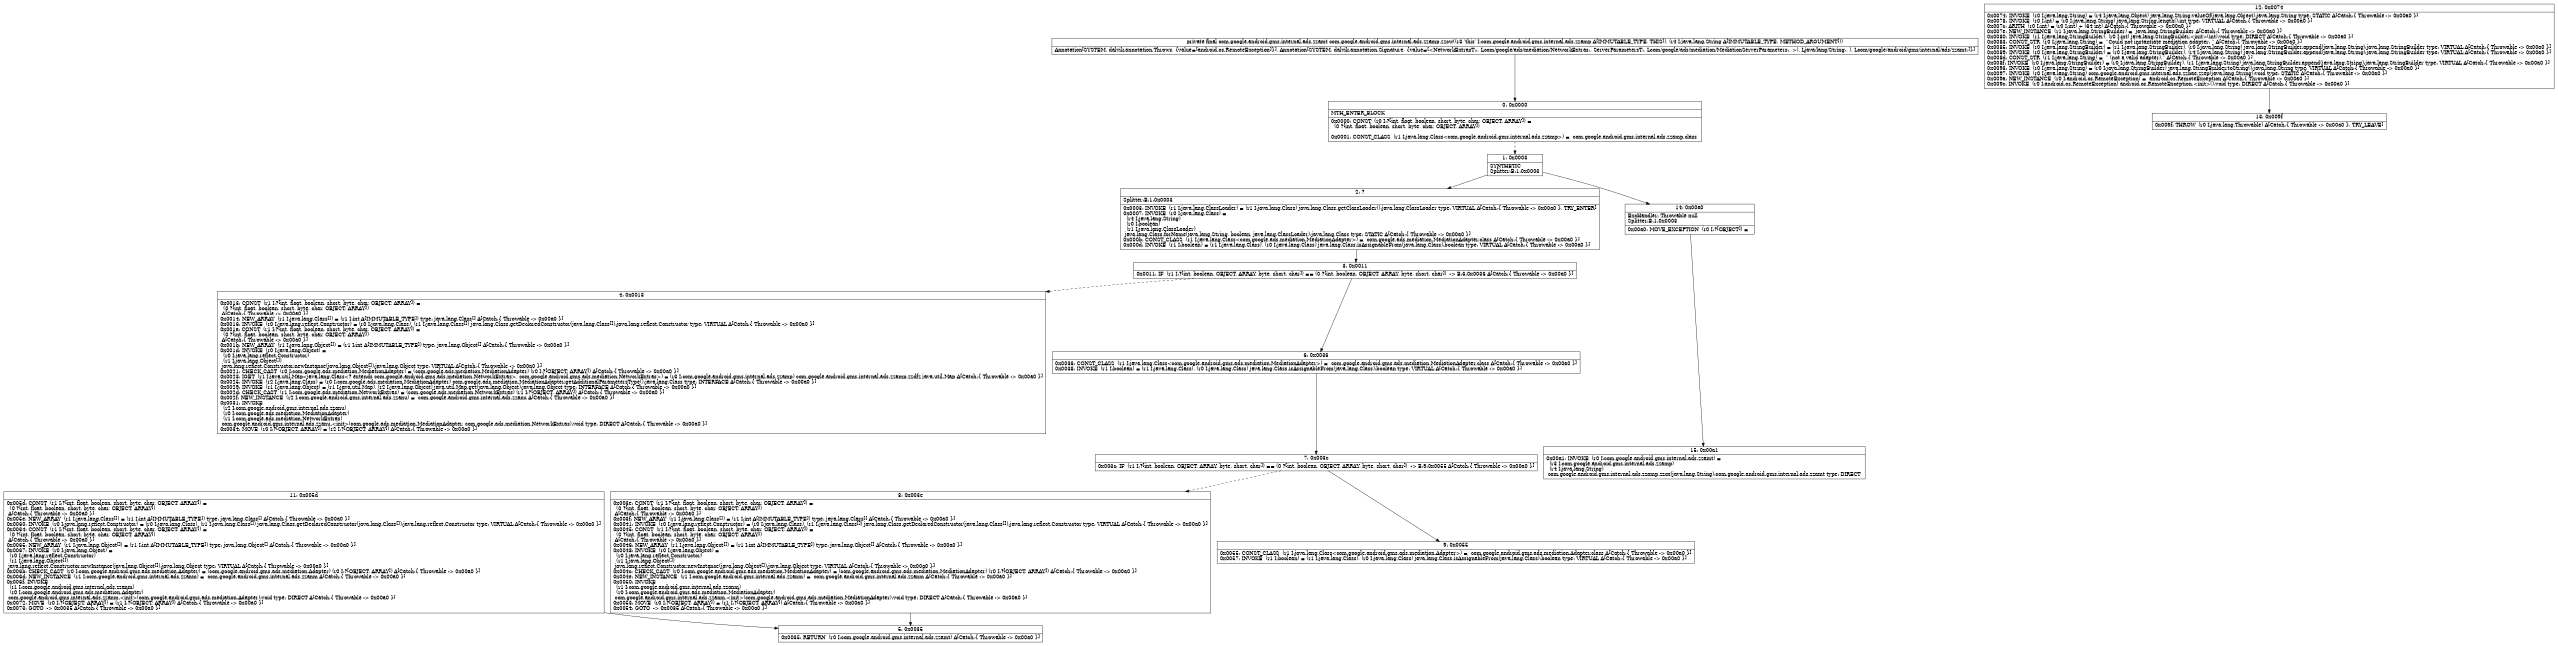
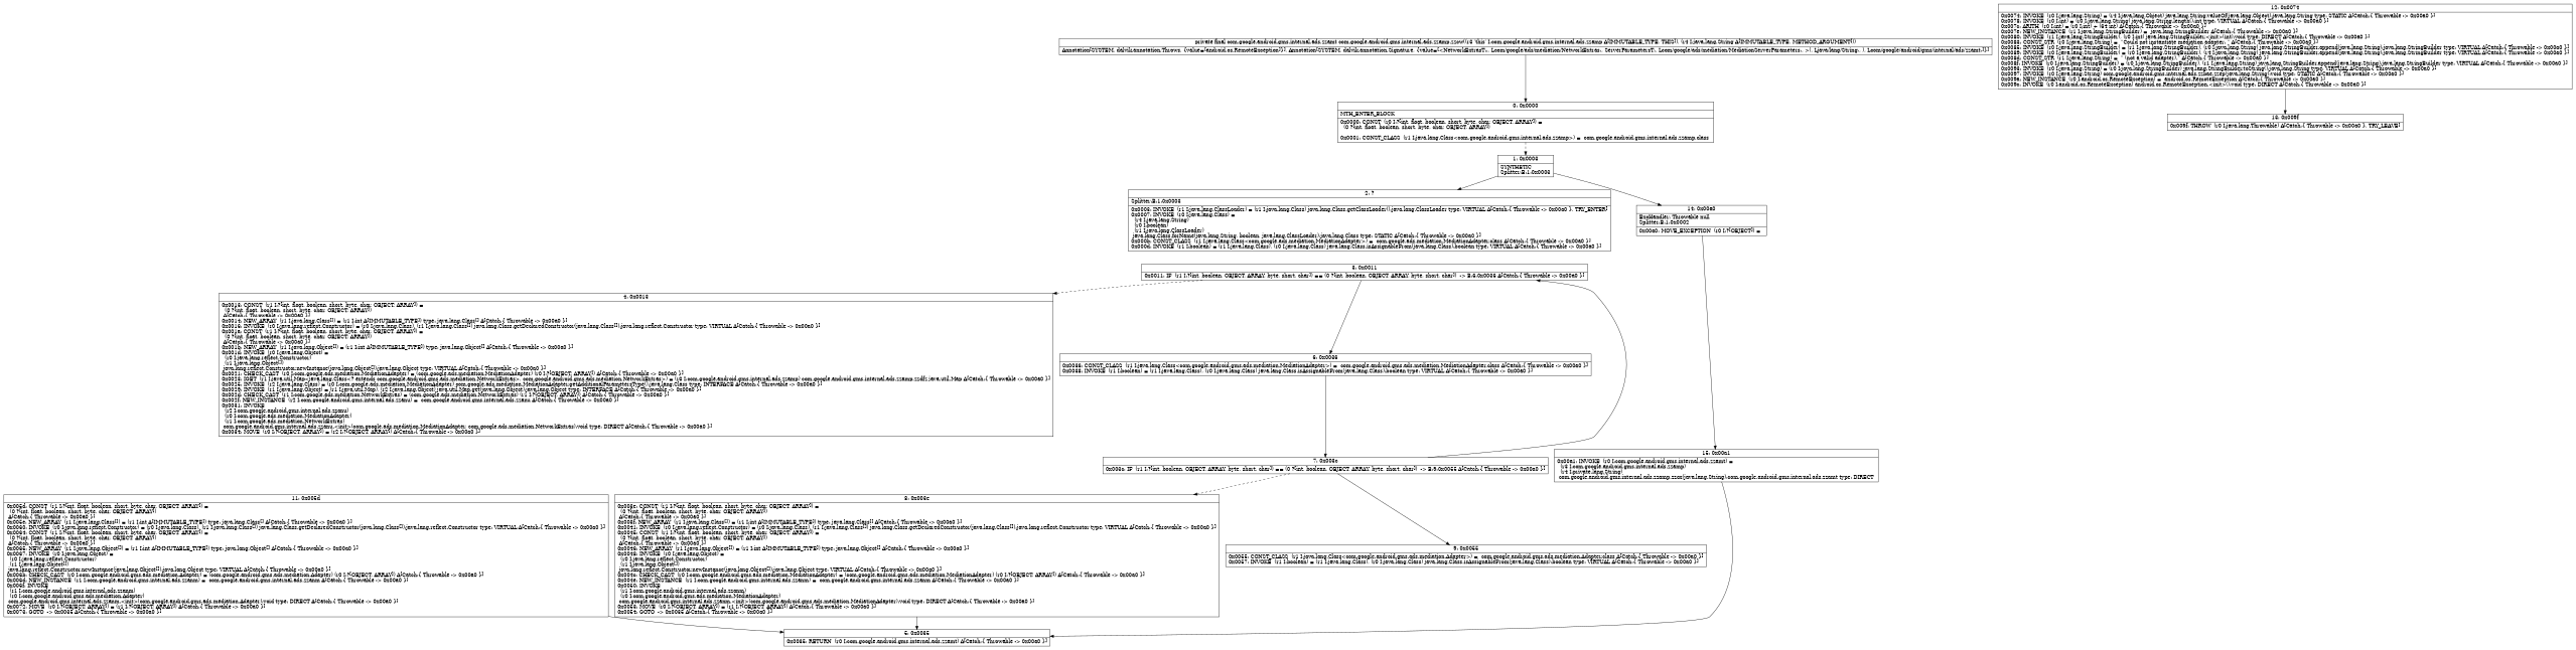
  digraph {
    node [shape=record]
    n1 [label="{0\:\ 0x0000|MTH_ENTER_BLOCK\l|0x0000: CONST  (r0 I:?[int, float, boolean, short, byte, char, OBJECT, ARRAY]) = \l  (0 ?[int, float, boolean, short, byte, char, OBJECT, ARRAY])\l \l0x0001: CONST_CLASS  (r1 I:java.lang.Class\<com.google.android.gms.internal.ads.zzamp\>) =  com.google.android.gms.internal.ads.zzamp.class \l}"]
    n2 [label="{1\:\ 0x0003|SYNTHETIC\lSplitter:B:1:0x0003\l}"]
    n3 [label="{2\:\ ?|Splitter:B:1:0x0003\l|0x0003: INVOKE  (r1 I:java.lang.ClassLoader) = (r1 I:java.lang.Class) java.lang.Class.getClassLoader():java.lang.ClassLoader type: VIRTUAL A[Catch:\{ Throwable \-\> 0x00a0 \}, TRY_ENTER]\l0x0007: INVOKE  (r0 I:java.lang.Class) = \l  (r4 I:java.lang.String)\l  (r0 I:boolean)\l  (r1 I:java.lang.ClassLoader)\l java.lang.Class.forName(java.lang.String, boolean, java.lang.ClassLoader):java.lang.Class type: STATIC A[Catch:\{ Throwable \-\> 0x00a0 \}]\l0x000b: CONST_CLASS  (r1 I:java.lang.Class\<com.google.ads.mediation.MediationAdapter\>) =  com.google.ads.mediation.MediationAdapter.class A[Catch:\{ Throwable \-\> 0x00a0 \}]\l0x000d: INVOKE  (r1 I:boolean) = (r1 I:java.lang.Class), (r0 I:java.lang.Class) java.lang.Class.isAssignableFrom(java.lang.Class):boolean type: VIRTUAL A[Catch:\{ Throwable \-\> 0x00a0 \}]\l}"]
-   n4 [label="{14\:\ 0x00a0|ExcHandler: Throwable null\lSplitter:B:1:0x0003\l|0x00a0: MOVE_EXCEPTION  (r0 I:?[OBJECT]) =  \l}"]
+   n4 [label="{14\:\ 0x00a0|ExcHandler: Throwable null\lSplitter:B:1:0x0002\l|0x00a0: MOVE_EXCEPTION  (r0 I:?[OBJECT]) =  \l}"]
    n5 [label="{3\:\ 0x0011|0x0011: IF  (r1 I:?[int, boolean, OBJECT, ARRAY, byte, short, char]) == (0 ?[int, boolean, OBJECT, ARRAY, byte, short, char])  \-\> B:6:0x0036 A[Catch:\{ Throwable \-\> 0x00a0 \}]\l}"]
-   n6 [label="{15\:\ 0x00a1|0x00a1: INVOKE  (r0 I:com.google.android.gms.internal.ads.zzamt) = \l  (r3 I:com.google.android.gms.internal.ads.zzamp)\l  (r4 I:java.lang.String)\l com.google.android.gms.internal.ads.zzamp.zzcx(java.lang.String):com.google.android.gms.internal.ads.zzamt type: DIRECT \l}"]
+   n6 [label="{15\:\ 0x00a1|0x00a1: INVOKE  (r0 I:com.google.android.gms.internal.ads.zzamt) = \l  (r3 I:com.google.android.gms.internal.ads.zzamp)\l  (r4 I:private.lang.String)\l com.google.android.gms.internal.ads.zzamp.zzcx(java.lang.String):com.google.android.gms.internal.ads.zzamt type: DIRECT \l}"]
    n7 [label="{4\:\ 0x0013|0x0013: CONST  (r1 I:?[int, float, boolean, short, byte, char, OBJECT, ARRAY]) = \l  (0 ?[int, float, boolean, short, byte, char, OBJECT, ARRAY])\l A[Catch:\{ Throwable \-\> 0x00a0 \}]\l0x0014: NEW_ARRAY  (r1 I:java.lang.Class[]) = (r1 I:int A[IMMUTABLE_TYPE]) type: java.lang.Class[] A[Catch:\{ Throwable \-\> 0x00a0 \}]\l0x0016: INVOKE  (r0 I:java.lang.reflect.Constructor) = (r0 I:java.lang.Class), (r1 I:java.lang.Class[]) java.lang.Class.getDeclaredConstructor(java.lang.Class[]):java.lang.reflect.Constructor type: VIRTUAL A[Catch:\{ Throwable \-\> 0x00a0 \}]\l0x001a: CONST  (r1 I:?[int, float, boolean, short, byte, char, OBJECT, ARRAY]) = \l  (0 ?[int, float, boolean, short, byte, char, OBJECT, ARRAY])\l A[Catch:\{ Throwable \-\> 0x00a0 \}]\l0x001b: NEW_ARRAY  (r1 I:java.lang.Object[]) = (r1 I:int A[IMMUTABLE_TYPE]) type: java.lang.Object[] A[Catch:\{ Throwable \-\> 0x00a0 \}]\l0x001d: INVOKE  (r0 I:java.lang.Object) = \l  (r0 I:java.lang.reflect.Constructor)\l  (r1 I:java.lang.Object[])\l java.lang.reflect.Constructor.newInstance(java.lang.Object[]):java.lang.Object type: VIRTUAL A[Catch:\{ Throwable \-\> 0x00a0 \}]\l0x0021: CHECK_CAST  (r0 I:com.google.ads.mediation.MediationAdapter) = (com.google.ads.mediation.MediationAdapter) (r0 I:?[OBJECT, ARRAY]) A[Catch:\{ Throwable \-\> 0x00a0 \}]\l0x0023: IGET  (r1 I:java.util.Map\<java.lang.Class\<? extends com.google.android.gms.ads.mediation.NetworkExtras\>, com.google.android.gms.ads.mediation.NetworkExtras\>) = (r3 I:com.google.android.gms.internal.ads.zzamp) com.google.android.gms.internal.ads.zzamp.zzdfz java.util.Map A[Catch:\{ Throwable \-\> 0x00a0 \}]\l0x0025: INVOKE  (r2 I:java.lang.Class) = (r0 I:com.google.ads.mediation.MediationAdapter) com.google.ads.mediation.MediationAdapter.getAdditionalParametersType():java.lang.Class type: INTERFACE A[Catch:\{ Throwable \-\> 0x00a0 \}]\l0x0029: INVOKE  (r1 I:java.lang.Object) = (r1 I:java.util.Map), (r2 I:java.lang.Object) java.util.Map.get(java.lang.Object):java.lang.Object type: INTERFACE A[Catch:\{ Throwable \-\> 0x00a0 \}]\l0x002d: CHECK_CAST  (r1 I:com.google.ads.mediation.NetworkExtras) = (com.google.ads.mediation.NetworkExtras) (r1 I:?[OBJECT, ARRAY]) A[Catch:\{ Throwable \-\> 0x00a0 \}]\l0x002f: NEW_INSTANCE  (r2 I:com.google.android.gms.internal.ads.zzanu) =  com.google.android.gms.internal.ads.zzanu A[Catch:\{ Throwable \-\> 0x00a0 \}]\l0x0031: INVOKE  \l  (r2 I:com.google.android.gms.internal.ads.zzanu)\l  (r0 I:com.google.ads.mediation.MediationAdapter)\l  (r1 I:com.google.ads.mediation.NetworkExtras)\l com.google.android.gms.internal.ads.zzanu.\<init\>(com.google.ads.mediation.MediationAdapter, com.google.ads.mediation.NetworkExtras):void type: DIRECT A[Catch:\{ Throwable \-\> 0x00a0 \}]\l0x0034: MOVE  (r0 I:?[OBJECT, ARRAY]) = (r2 I:?[OBJECT, ARRAY]) A[Catch:\{ Throwable \-\> 0x00a0 \}]\l}"]
    n8 [label="{6\:\ 0x0036|0x0036: CONST_CLASS  (r1 I:java.lang.Class\<com.google.android.gms.ads.mediation.MediationAdapter\>) =  com.google.android.gms.ads.mediation.MediationAdapter.class A[Catch:\{ Throwable \-\> 0x00a0 \}]\l0x0038: INVOKE  (r1 I:boolean) = (r1 I:java.lang.Class), (r0 I:java.lang.Class) java.lang.Class.isAssignableFrom(java.lang.Class):boolean type: VIRTUAL A[Catch:\{ Throwable \-\> 0x00a0 \}]\l}"]
    n9 [label="{7\:\ 0x003c|0x003c: IF  (r1 I:?[int, boolean, OBJECT, ARRAY, byte, short, char]) == (0 ?[int, boolean, OBJECT, ARRAY, byte, short, char])  \-\> B:9:0x0055 A[Catch:\{ Throwable \-\> 0x00a0 \}]\l}"]
    n10 [label="{5\:\ 0x0035|0x0035: RETURN  (r0 I:com.google.android.gms.internal.ads.zzamt) A[Catch:\{ Throwable \-\> 0x00a0 \}]\l}"]
    n11 [label="{8\:\ 0x003e|0x003e: CONST  (r1 I:?[int, float, boolean, short, byte, char, OBJECT, ARRAY]) = \l  (0 ?[int, float, boolean, short, byte, char, OBJECT, ARRAY])\l A[Catch:\{ Throwable \-\> 0x00a0 \}]\l0x003f: NEW_ARRAY  (r1 I:java.lang.Class[]) = (r1 I:int A[IMMUTABLE_TYPE]) type: java.lang.Class[] A[Catch:\{ Throwable \-\> 0x00a0 \}]\l0x0041: INVOKE  (r0 I:java.lang.reflect.Constructor) = (r0 I:java.lang.Class), (r1 I:java.lang.Class[]) java.lang.Class.getDeclaredConstructor(java.lang.Class[]):java.lang.reflect.Constructor type: VIRTUAL A[Catch:\{ Throwable \-\> 0x00a0 \}]\l0x0045: CONST  (r1 I:?[int, float, boolean, short, byte, char, OBJECT, ARRAY]) = \l  (0 ?[int, float, boolean, short, byte, char, OBJECT, ARRAY])\l A[Catch:\{ Throwable \-\> 0x00a0 \}]\l0x0046: NEW_ARRAY  (r1 I:java.lang.Object[]) = (r1 I:int A[IMMUTABLE_TYPE]) type: java.lang.Object[] A[Catch:\{ Throwable \-\> 0x00a0 \}]\l0x0048: INVOKE  (r0 I:java.lang.Object) = \l  (r0 I:java.lang.reflect.Constructor)\l  (r1 I:java.lang.Object[])\l java.lang.reflect.Constructor.newInstance(java.lang.Object[]):java.lang.Object type: VIRTUAL A[Catch:\{ Throwable \-\> 0x00a0 \}]\l0x004c: CHECK_CAST  (r0 I:com.google.android.gms.ads.mediation.MediationAdapter) = (com.google.android.gms.ads.mediation.MediationAdapter) (r0 I:?[OBJECT, ARRAY]) A[Catch:\{ Throwable \-\> 0x00a0 \}]\l0x004e: NEW_INSTANCE  (r1 I:com.google.android.gms.internal.ads.zzanm) =  com.google.android.gms.internal.ads.zzanm A[Catch:\{ Throwable \-\> 0x00a0 \}]\l0x0050: INVOKE  \l  (r1 I:com.google.android.gms.internal.ads.zzanm)\l  (r0 I:com.google.android.gms.ads.mediation.MediationAdapter)\l com.google.android.gms.internal.ads.zzanm.\<init\>(com.google.android.gms.ads.mediation.MediationAdapter):void type: DIRECT A[Catch:\{ Throwable \-\> 0x00a0 \}]\l0x0053: MOVE  (r0 I:?[OBJECT, ARRAY]) = (r1 I:?[OBJECT, ARRAY]) A[Catch:\{ Throwable \-\> 0x00a0 \}]\l0x0054: GOTO  \-\> 0x0035 A[Catch:\{ Throwable \-\> 0x00a0 \}]\l}"]
    n12 [label="{9\:\ 0x0055|0x0055: CONST_CLASS  (r1 I:java.lang.Class\<com.google.android.gms.ads.mediation.Adapter\>) =  com.google.android.gms.ads.mediation.Adapter.class A[Catch:\{ Throwable \-\> 0x00a0 \}]\l0x0057: INVOKE  (r1 I:boolean) = (r1 I:java.lang.Class), (r0 I:java.lang.Class) java.lang.Class.isAssignableFrom(java.lang.Class):boolean type: VIRTUAL A[Catch:\{ Throwable \-\> 0x00a0 \}]\l}"]
    n13 [label="{11\:\ 0x005d|0x005d: CONST  (r1 I:?[int, float, boolean, short, byte, char, OBJECT, ARRAY]) = \l  (0 ?[int, float, boolean, short, byte, char, OBJECT, ARRAY])\l A[Catch:\{ Throwable \-\> 0x00a0 \}]\l0x005e: NEW_ARRAY  (r1 I:java.lang.Class[]) = (r1 I:int A[IMMUTABLE_TYPE]) type: java.lang.Class[] A[Catch:\{ Throwable \-\> 0x00a0 \}]\l0x0060: INVOKE  (r0 I:java.lang.reflect.Constructor) = (r0 I:java.lang.Class), (r1 I:java.lang.Class[]) java.lang.Class.getDeclaredConstructor(java.lang.Class[]):java.lang.reflect.Constructor type: VIRTUAL A[Catch:\{ Throwable \-\> 0x00a0 \}]\l0x0064: CONST  (r1 I:?[int, float, boolean, short, byte, char, OBJECT, ARRAY]) = \l  (0 ?[int, float, boolean, short, byte, char, OBJECT, ARRAY])\l A[Catch:\{ Throwable \-\> 0x00a0 \}]\l0x0065: NEW_ARRAY  (r1 I:java.lang.Object[]) = (r1 I:int A[IMMUTABLE_TYPE]) type: java.lang.Object[] A[Catch:\{ Throwable \-\> 0x00a0 \}]\l0x0067: INVOKE  (r0 I:java.lang.Object) = \l  (r0 I:java.lang.reflect.Constructor)\l  (r1 I:java.lang.Object[])\l java.lang.reflect.Constructor.newInstance(java.lang.Object[]):java.lang.Object type: VIRTUAL A[Catch:\{ Throwable \-\> 0x00a0 \}]\l0x006b: CHECK_CAST  (r0 I:com.google.android.gms.ads.mediation.Adapter) = (com.google.android.gms.ads.mediation.Adapter) (r0 I:?[OBJECT, ARRAY]) A[Catch:\{ Throwable \-\> 0x00a0 \}]\l0x006d: NEW_INSTANCE  (r1 I:com.google.android.gms.internal.ads.zzanm) =  com.google.android.gms.internal.ads.zzanm A[Catch:\{ Throwable \-\> 0x00a0 \}]\l0x006f: INVOKE  \l  (r1 I:com.google.android.gms.internal.ads.zzanm)\l  (r0 I:com.google.android.gms.ads.mediation.Adapter)\l com.google.android.gms.internal.ads.zzanm.\<init\>(com.google.android.gms.ads.mediation.Adapter):void type: DIRECT A[Catch:\{ Throwable \-\> 0x00a0 \}]\l0x0072: MOVE  (r0 I:?[OBJECT, ARRAY]) = (r1 I:?[OBJECT, ARRAY]) A[Catch:\{ Throwable \-\> 0x00a0 \}]\l0x0073: GOTO  \-\> 0x0035 A[Catch:\{ Throwable \-\> 0x00a0 \}]\l}"]
    n14 [label="{12\:\ 0x0074|0x0074: INVOKE  (r0 I:java.lang.String) = (r4 I:java.lang.Object) java.lang.String.valueOf(java.lang.Object):java.lang.String type: STATIC A[Catch:\{ Throwable \-\> 0x00a0 \}]\l0x0078: INVOKE  (r0 I:int) = (r0 I:java.lang.String) java.lang.String.length():int type: VIRTUAL A[Catch:\{ Throwable \-\> 0x00a0 \}]\l0x007c: ARITH  (r0 I:int) = (r0 I:int) + (64 int) A[Catch:\{ Throwable \-\> 0x00a0 \}]\l0x007e: NEW_INSTANCE  (r1 I:java.lang.StringBuilder) =  java.lang.StringBuilder A[Catch:\{ Throwable \-\> 0x00a0 \}]\l0x0080: INVOKE  (r1 I:java.lang.StringBuilder), (r0 I:int) java.lang.StringBuilder.\<init\>(int):void type: DIRECT A[Catch:\{ Throwable \-\> 0x00a0 \}]\l0x0083: CONST_STR  (r0 I:java.lang.String) =  \"Could not instantiate mediation adapter: \" A[Catch:\{ Throwable \-\> 0x00a0 \}]\l0x0085: INVOKE  (r0 I:java.lang.StringBuilder) = (r1 I:java.lang.StringBuilder), (r0 I:java.lang.String) java.lang.StringBuilder.append(java.lang.String):java.lang.StringBuilder type: VIRTUAL A[Catch:\{ Throwable \-\> 0x00a0 \}]\l0x0089: INVOKE  (r0 I:java.lang.StringBuilder) = (r0 I:java.lang.StringBuilder), (r4 I:java.lang.String) java.lang.StringBuilder.append(java.lang.String):java.lang.StringBuilder type: VIRTUAL A[Catch:\{ Throwable \-\> 0x00a0 \}]\l0x008d: CONST_STR  (r1 I:java.lang.String) =  \" (not a valid adapter).\" A[Catch:\{ Throwable \-\> 0x00a0 \}]\l0x008f: INVOKE  (r0 I:java.lang.StringBuilder) = (r0 I:java.lang.StringBuilder), (r1 I:java.lang.String) java.lang.StringBuilder.append(java.lang.String):java.lang.StringBuilder type: VIRTUAL A[Catch:\{ Throwable \-\> 0x00a0 \}]\l0x0093: INVOKE  (r0 I:java.lang.String) = (r0 I:java.lang.StringBuilder) java.lang.StringBuilder.toString():java.lang.String type: VIRTUAL A[Catch:\{ Throwable \-\> 0x00a0 \}]\l0x0097: INVOKE  (r0 I:java.lang.String) com.google.android.gms.internal.ads.zzbae.zzep(java.lang.String):void type: STATIC A[Catch:\{ Throwable \-\> 0x00a0 \}]\l0x009a: NEW_INSTANCE  (r0 I:android.os.RemoteException) =  android.os.RemoteException A[Catch:\{ Throwable \-\> 0x00a0 \}]\l0x009c: INVOKE  (r0 I:android.os.RemoteException) android.os.RemoteException.\<init\>():void type: DIRECT A[Catch:\{ Throwable \-\> 0x00a0 \}]\l}"]
    n15 [label="{13\:\ 0x009f|0x009f: THROW  (r0 I:java.lang.Throwable) A[Catch:\{ Throwable \-\> 0x00a0 \}, TRY_LEAVE]\l}"]
    n16 [label="{private final com.google.android.gms.internal.ads.zzamt com.google.android.gms.internal.ads.zzamp.zzcw((r3 'this' I:com.google.android.gms.internal.ads.zzamp A[IMMUTABLE_TYPE, THIS]), (r4 I:java.lang.String A[IMMUTABLE_TYPE, METHOD_ARGUMENT]))  | Annotation[SYSTEM, dalvik.annotation.Throws, \{value=[android.os.RemoteException]\}], Annotation[SYSTEM, dalvik.annotation.Signature, \{value=[\<NetworkExtrasT::, Lcom\/google\/ads\/mediation\/NetworkExtras;, ServerParametersT:, Lcom\/google\/ads\/mediation\/MediationServerParameters;, \>(, Ljava\/lang\/String;, ), Lcom\/google\/android\/gms\/internal\/ads\/zzamt;]\}]\l}"]
    n1 -> n2 [style=dashed]
    n2 -> n3
    n2 -> n4
-   n3 -> n5
+   n9 -> n5
    n4 -> n6
    n5 -> n7 [style=dashed]
    n5 -> n8
+   n6 -> n10
    n8 -> n9
    n9 -> n11 [style=dashed]
    n9 -> n12
    n11 -> n10
    n13 -> n10
    n14 -> n15
    n16 -> n1
  }
